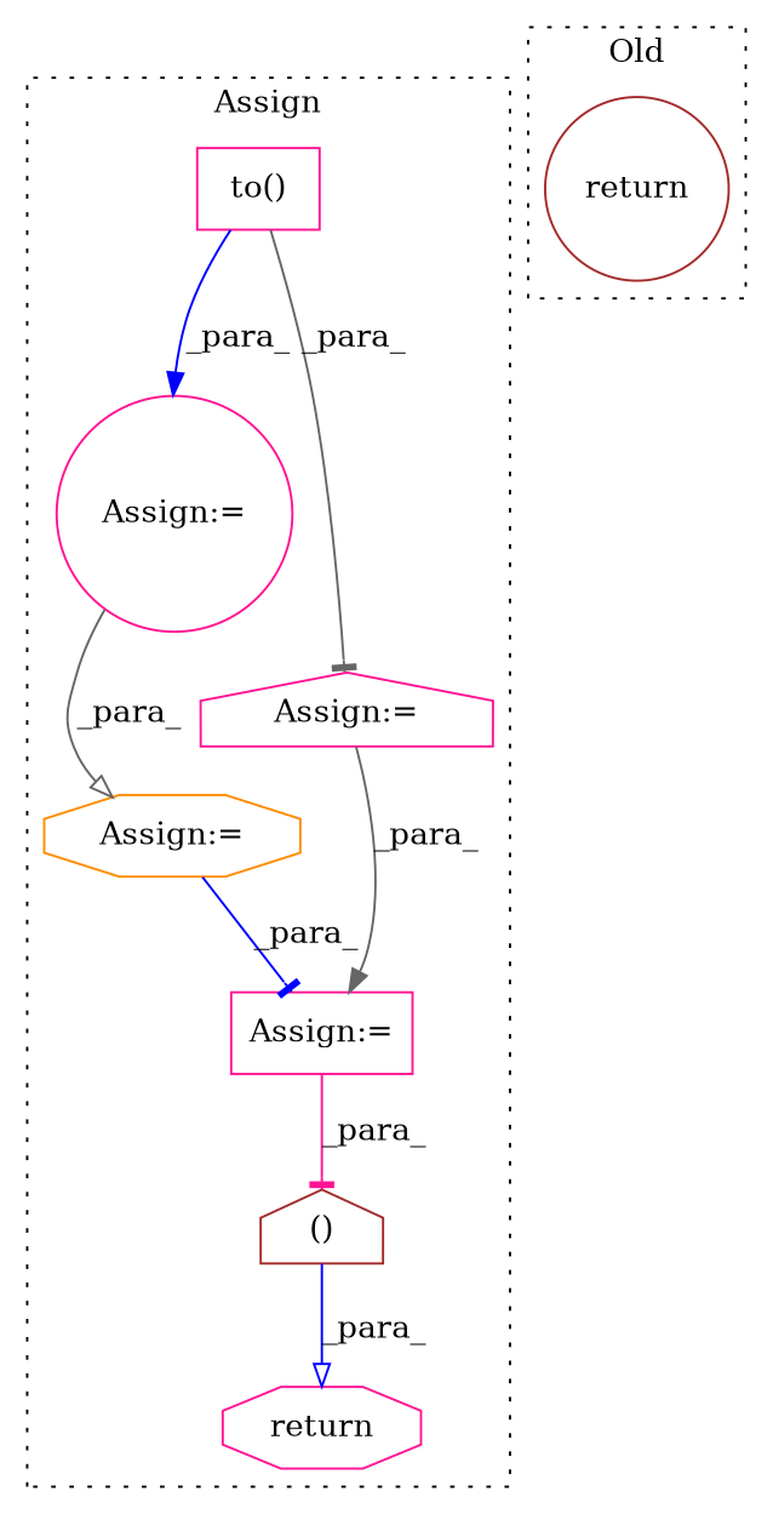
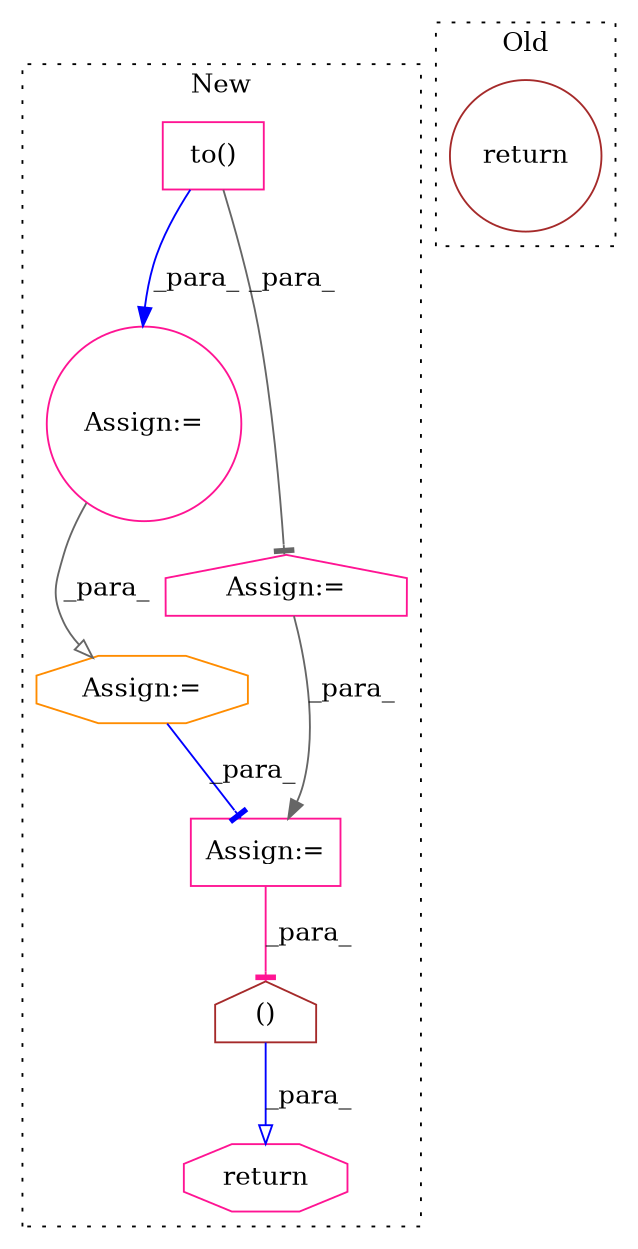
  digraph {
    node [a=68 l=3 shape=box color=deeppink]
    edge [color=blue arrowhead=tee]
    n1 [a=75 l="18,1" label="to()" s="17817,17843"]
    n2 [label="Assign:=" s=18146]
    n3 [a=93 l=7 label=return s=18195 shape=octagon]
    n4 [label="Assign:=" s=17984 shape=circle]
    n5 [a=54 l=13 label="()" s=18213 shape=house color=brown]
    n6 [label="Assign:=" s=18094 shape=octagon color=darkorange]
    n7 [label="Assign:=" s=17895 shape=house]
    n8 [a=93 l=7 label=return s=18641 shape=circle color=brown]
    subgraph cluster_1 {
-     label=Assign
+     label=New
      style=dotted
      n1
      n2
      n3
      n4
      n5
      n6
      n7
    }
    subgraph cluster_2 {
      label=Old
      style=dotted
      n8
    }
    n1 -> n4 [label=_para_ arrowhead=normal]
    n1 -> n7 [label=_para_ color=gray40]
    n2 -> n5 [label=_para_ color=deeppink]
    n4 -> n6 [label=_para_ color=gray40 arrowhead=onormal]
    n5 -> n3 [label=_para_ arrowhead=onormal]
    n6 -> n2 [label=_para_]
    n7 -> n2 [label=_para_ color=gray40 arrowhead=normal]
  }
